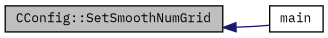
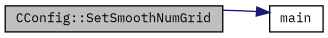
  digraph {
    rankdir=LR
    fontname="IBM Plex Mono"
    node [color=black fontname="IBM Plex Mono" fontsize=10 shape=record style=filled]
    n1 [fillcolor=grey75 fontcolor=black height=0.2 label="CConfig::SetSmoothNumGrid" width=0.4]
    n2 [fillcolor=white height=0.2 label=main width=0.4]
-   n1 -> n2 [color=midnightblue dir=back fontname="IBM Plex Mono" fontsize=10 labelfontname=Helvetica labelfontsize=10 style=solid]
+   n2 -> n1 [color=midnightblue dir=back fontname="IBM Plex Mono" fontsize=10 labelfontname=Helvetica labelfontsize=10 style=solid]
  }
